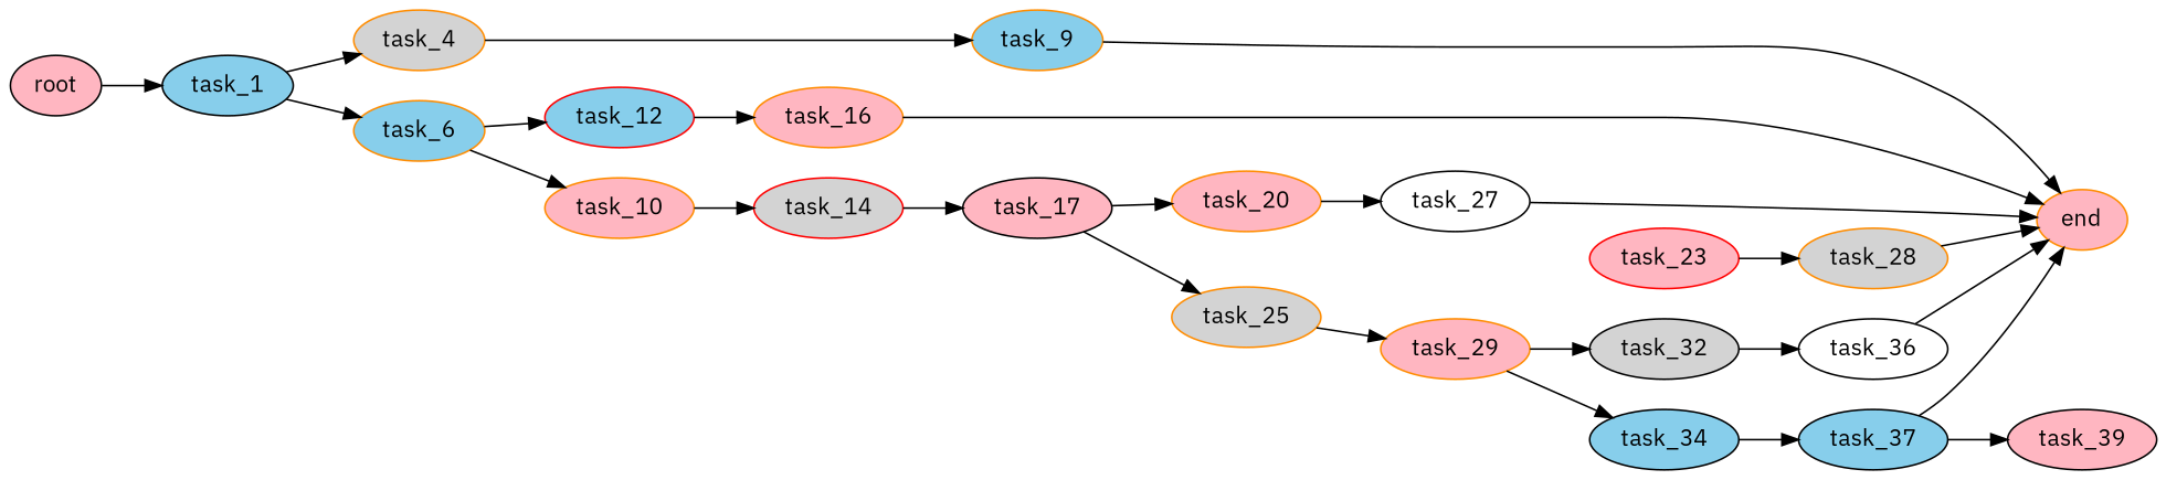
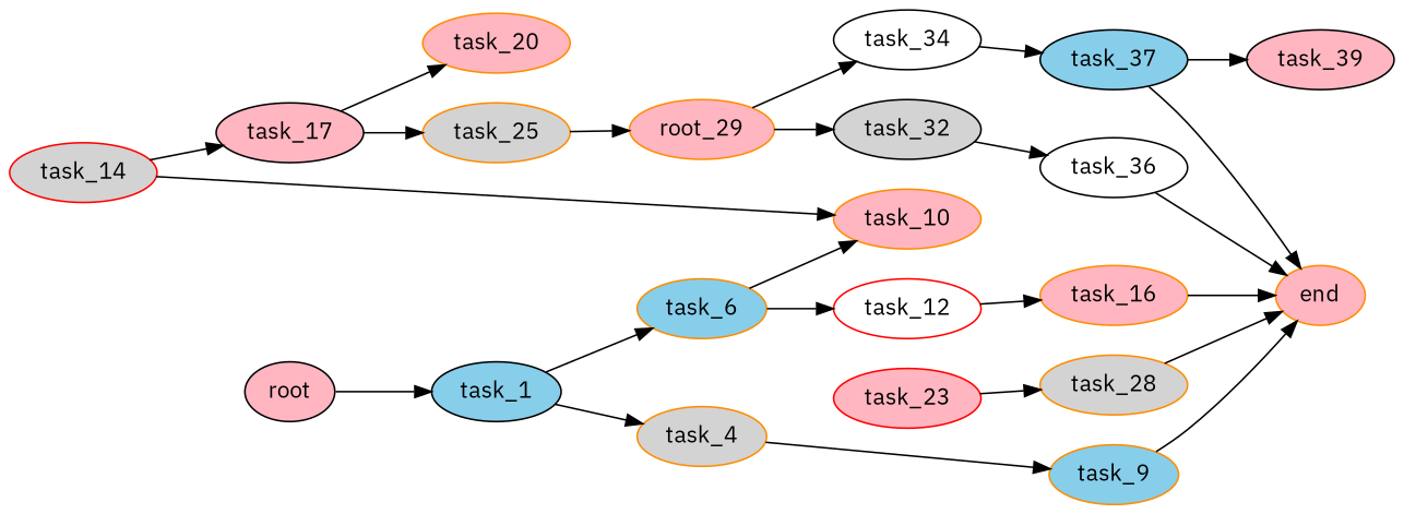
  digraph {
    fontname="IBM Plex Sans"
    rankdir=LR
    node [color=darkorange fillcolor=lightpink fontname="IBM Plex Sans" style=filled]
    edge [fontname="IBM Plex Sans"]
    task_1 [color=black fillcolor=skyblue]
    root [color=black]
    task_4 [fillcolor=lightgrey]
    task_6 [fillcolor=skyblue]
    task_9 [fillcolor=skyblue]
    task_10
-   task_12 [color=red fillcolor=skyblue]
+   task_12 [color=red fillcolor=white]
    end
    task_14 [color=red fillcolor=lightgrey]
    task_16
    task_17 [color=black]
    task_20
    task_25 [fillcolor=lightgrey]
-   task_27 [color=black fillcolor=white]
-   task_29
+   task_29 [label=root_29]
    task_23 [color=red]
    task_28 [fillcolor=lightgrey]
    task_32 [color=black fillcolor=lightgrey]
-   task_34 [color=black fillcolor=skyblue]
+   task_34 [color=black fillcolor=white]
    task_36 [color=black fillcolor=white]
    task_37 [color=black fillcolor=skyblue]
    task_39 [color=black]
    task_1 -> task_4
    task_1 -> task_6
    root -> task_1
    task_4 -> task_9
    task_6 -> task_10
    task_6 -> task_12
    task_9 -> end
-   task_10 -> task_14
+   task_14 -> task_10
    task_12 -> task_16
    task_14 -> task_17
    task_16 -> end
    task_17 -> task_20
    task_17 -> task_25
-   task_20 -> task_27
    task_25 -> task_29
-   task_27 -> end
    task_29 -> task_32
    task_29 -> task_34
    task_23 -> task_28
    task_28 -> end
    task_32 -> task_36
    task_34 -> task_37
    task_36 -> end
    task_37 -> end
    task_37 -> task_39
  }
